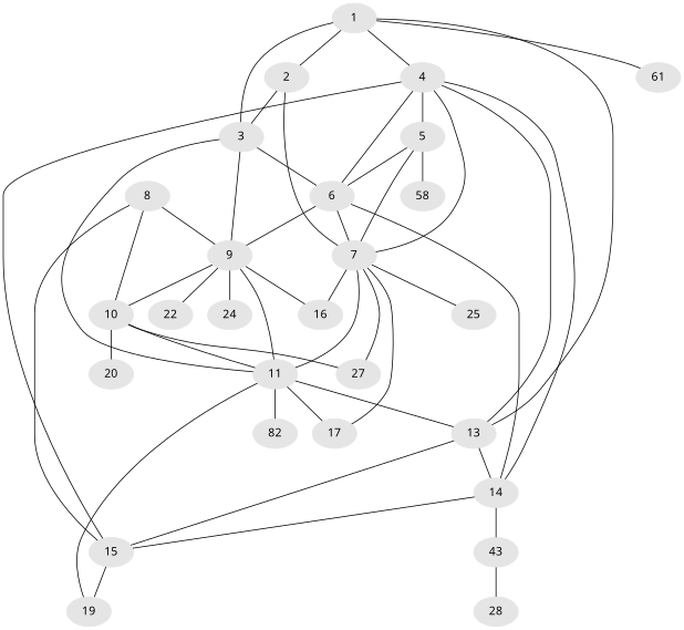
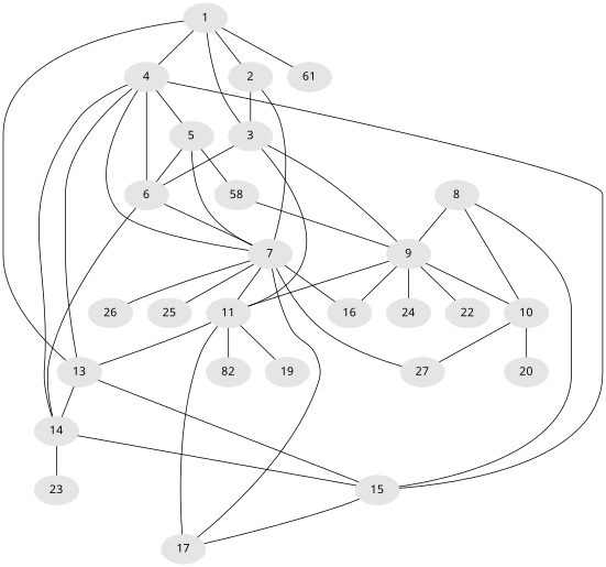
  graph {
    fontname="Noto Sans"
    node [color=gray90 fontname="Noto Sans" style=filled]
    edge [fontname="Noto Sans" weight=1.0]
    1
    2
    3
    4
    13
    n6 [label=61]
    7
    6
    9
    11
    5
    14
    15
    16
    17
    25
+   26
    27
    10
    22
    24
    n22 [label=82]
    19
    n24 [label=58]
-   23 [label=43]
+   23
    8
    20
-   28
    1 -- 2
    1 -- 3 [weight=2.0]
    1 -- 4
    1 -- 13
    1 -- n6
    2 -- 3 [weight=2.0]
    2 -- 7
    3 -- 6
    3 -- 9
    3 -- 11 [weight=2.0]
    4 -- 13
    4 -- 7
    4 -- 6
    4 -- 5
    4 -- 14
    4 -- 15
    13 -- 14
    13 -- 15
    7 -- 11
    7 -- 16 [weight=4.0]
    7 -- 17
    7 -- 25
+   7 -- 26
    7 -- 27
    6 -- 7
-   6 -- 9
+   n24 -- 9
    6 -- 14
    9 -- 11 [weight=2.0]
    9 -- 16
    9 -- 10 [weight=2.0]
    9 -- 22
    9 -- 24
    11 -- 13
    11 -- 17 [weight=3.0]
    11 -- n22 [weight=3.0]
    11 -- 19
    5 -- 7
    5 -- 6
    5 -- n24 [weight=5.0]
    14 -- 15
    14 -- 23
-   15 -- 19
-   10 -- 11
+   15 -- 17
    10 -- 27
    10 -- 20
-   23 -- 28
    8 -- 9 [weight=2.0]
    8 -- 15
    8 -- 10
  }
